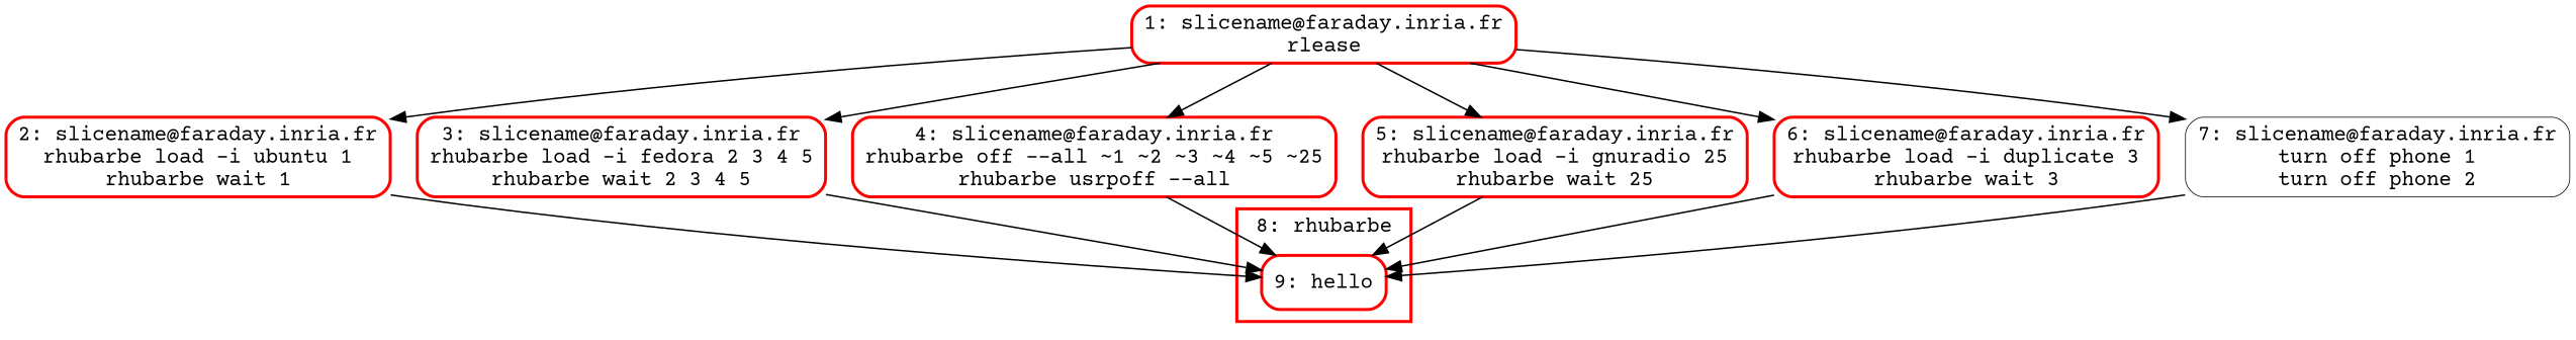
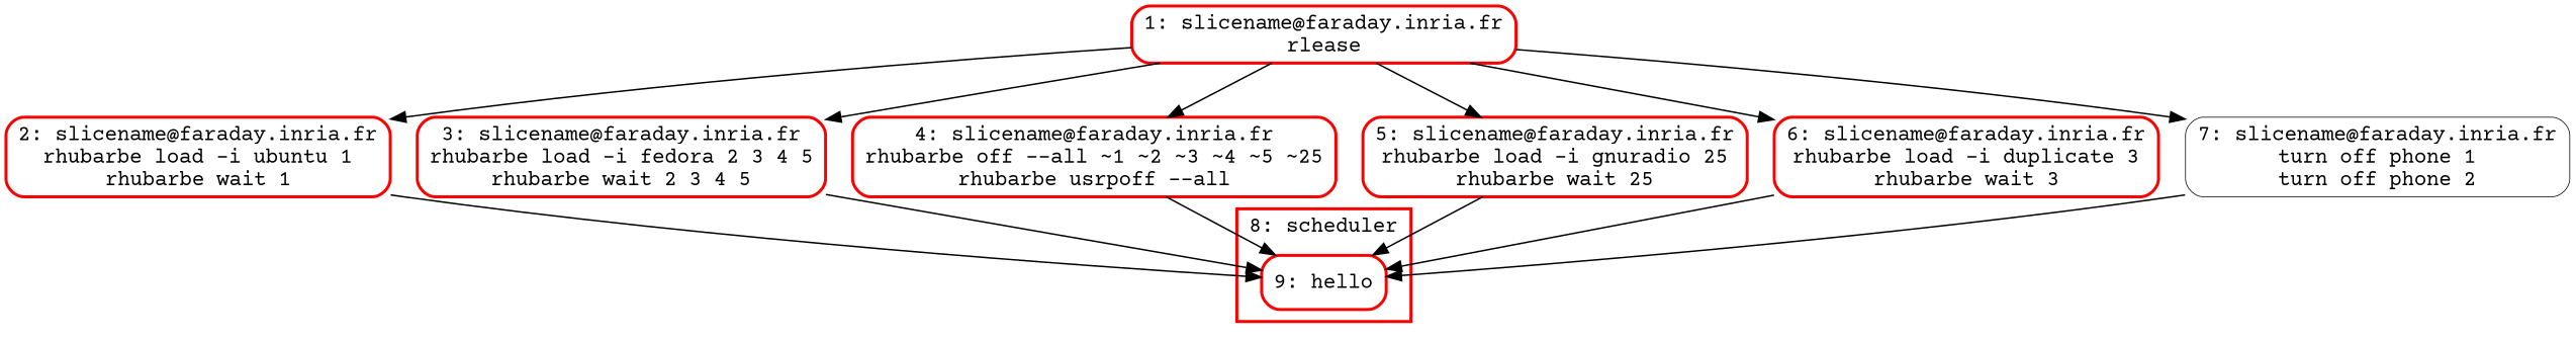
  digraph {
    compound=true
    fontname="Courier Prime"
    node [color=red penwidth=2 shape=box style=rounded fontname="Courier Prime"]
    edge [fontname="Courier Prime"]
    n1 [label="9: hello"]
    n2 [label="1: slicename@faraday.inria.fr\nrlease"]
    n3 [label="2: slicename@faraday.inria.fr\nrhubarbe load -i ubuntu 1\nrhubarbe wait 1"]
    n4 [label="3: slicename@faraday.inria.fr\nrhubarbe load -i fedora 2 3 4 5\nrhubarbe wait 2 3 4 5"]
    n5 [label="4: slicename@faraday.inria.fr\nrhubarbe off --all ~1 ~2 ~3 ~4 ~5 ~25\nrhubarbe usrpoff --all"]
    n6 [label="5: slicename@faraday.inria.fr\nrhubarbe load -i gnuradio 25\nrhubarbe wait 25"]
    n7 [label="6: slicename@faraday.inria.fr\nrhubarbe load -i duplicate 3\nrhubarbe wait 3"]
    n8 [label="7: slicename@faraday.inria.fr\nturn off phone 1\nturn off phone 2" penwidth=0.5 color=""]
    subgraph cluster_1 {
      color=red
-     label="8: rhubarbe"
+     label="8: scheduler"
      penwidth=2
      shape=box
      n1
    }
    n2 -> n3
    n2 -> n4
    n2 -> n5
    n2 -> n6
    n2 -> n7
    n2 -> n8
    n3 -> n1
    n4 -> n1
    n5 -> n1
    n6 -> n1
    n7 -> n1
    n8 -> n1
  }
